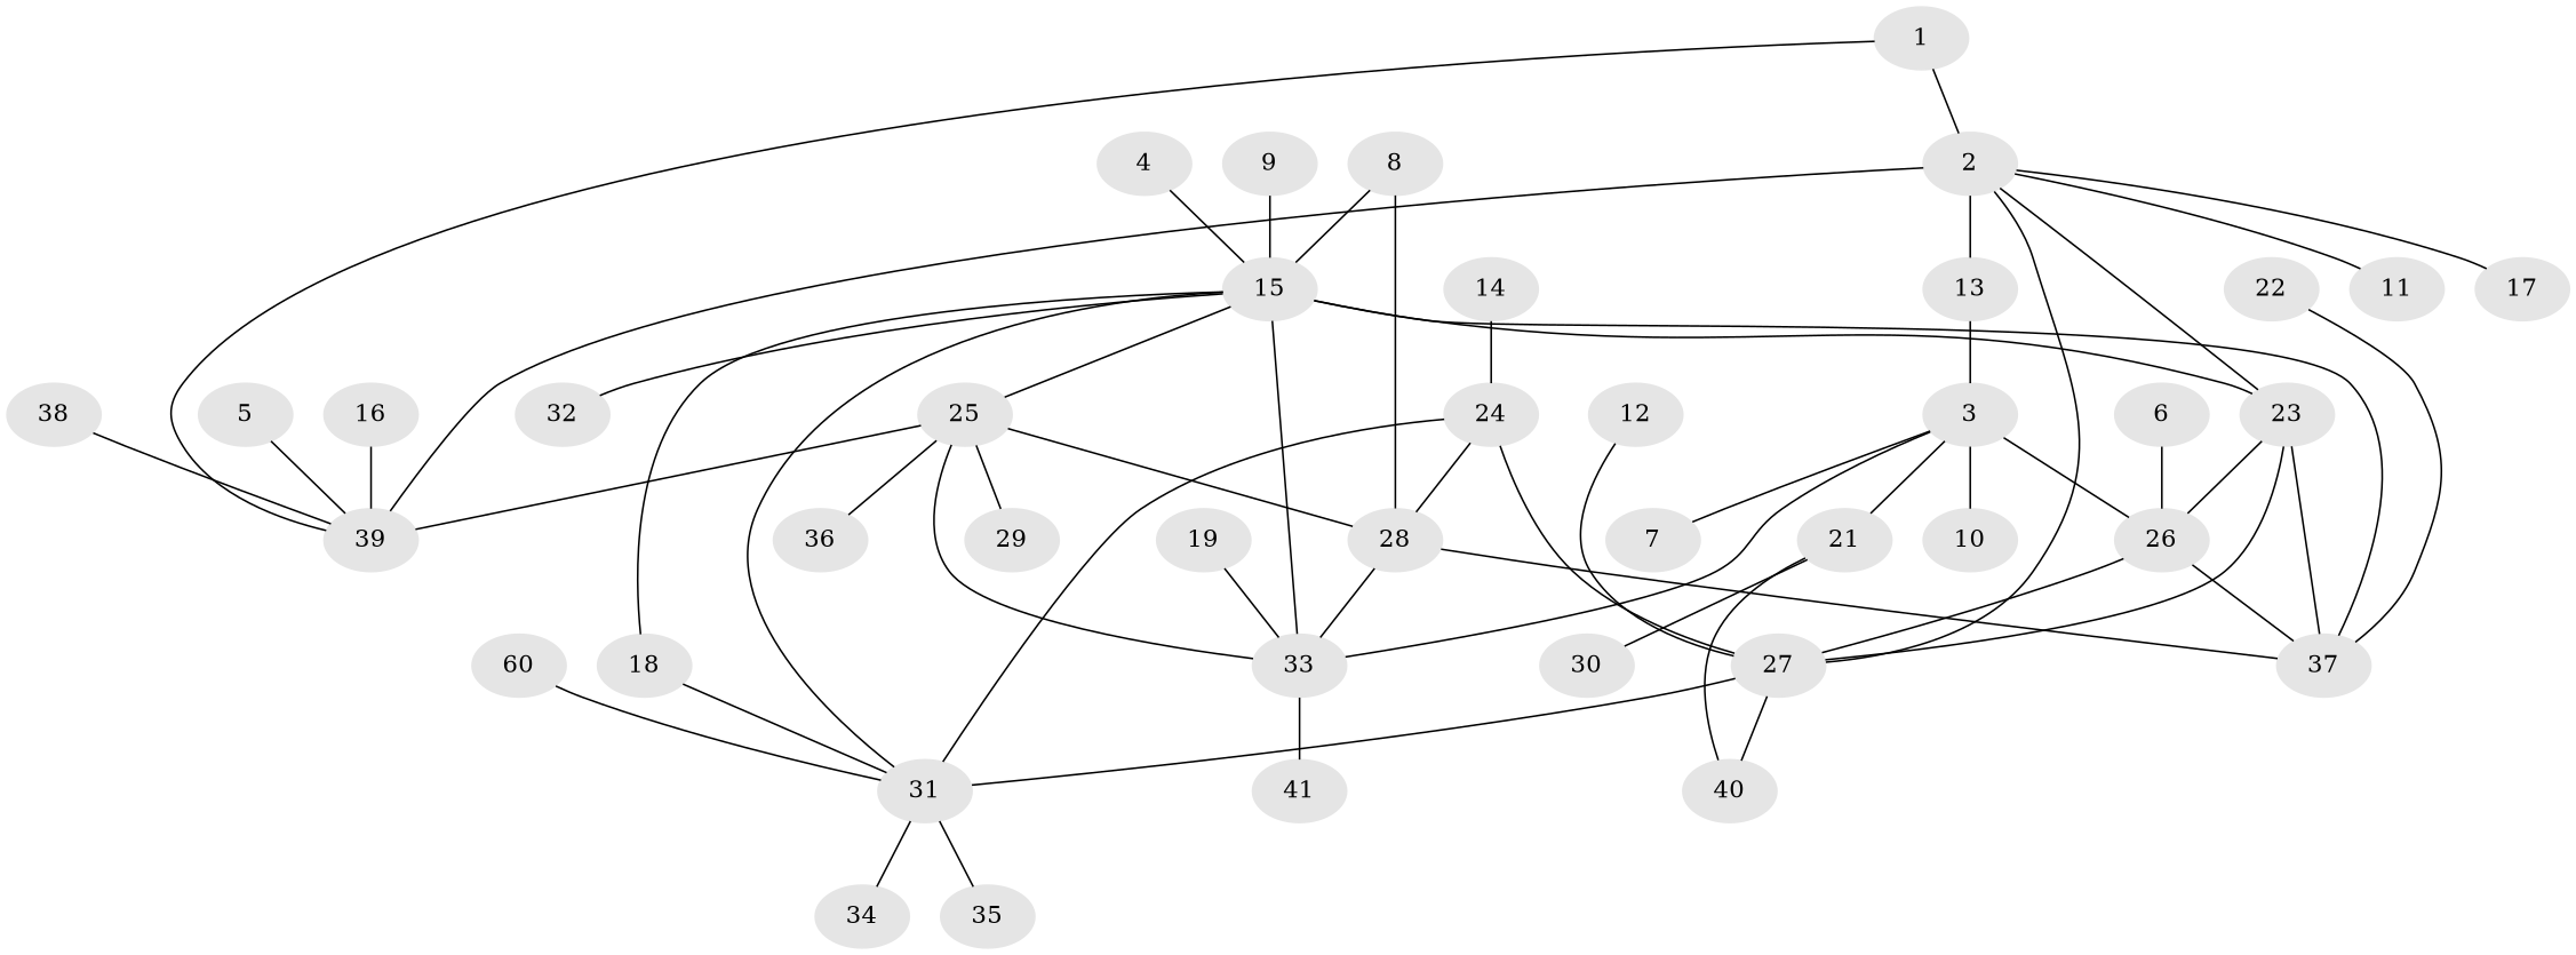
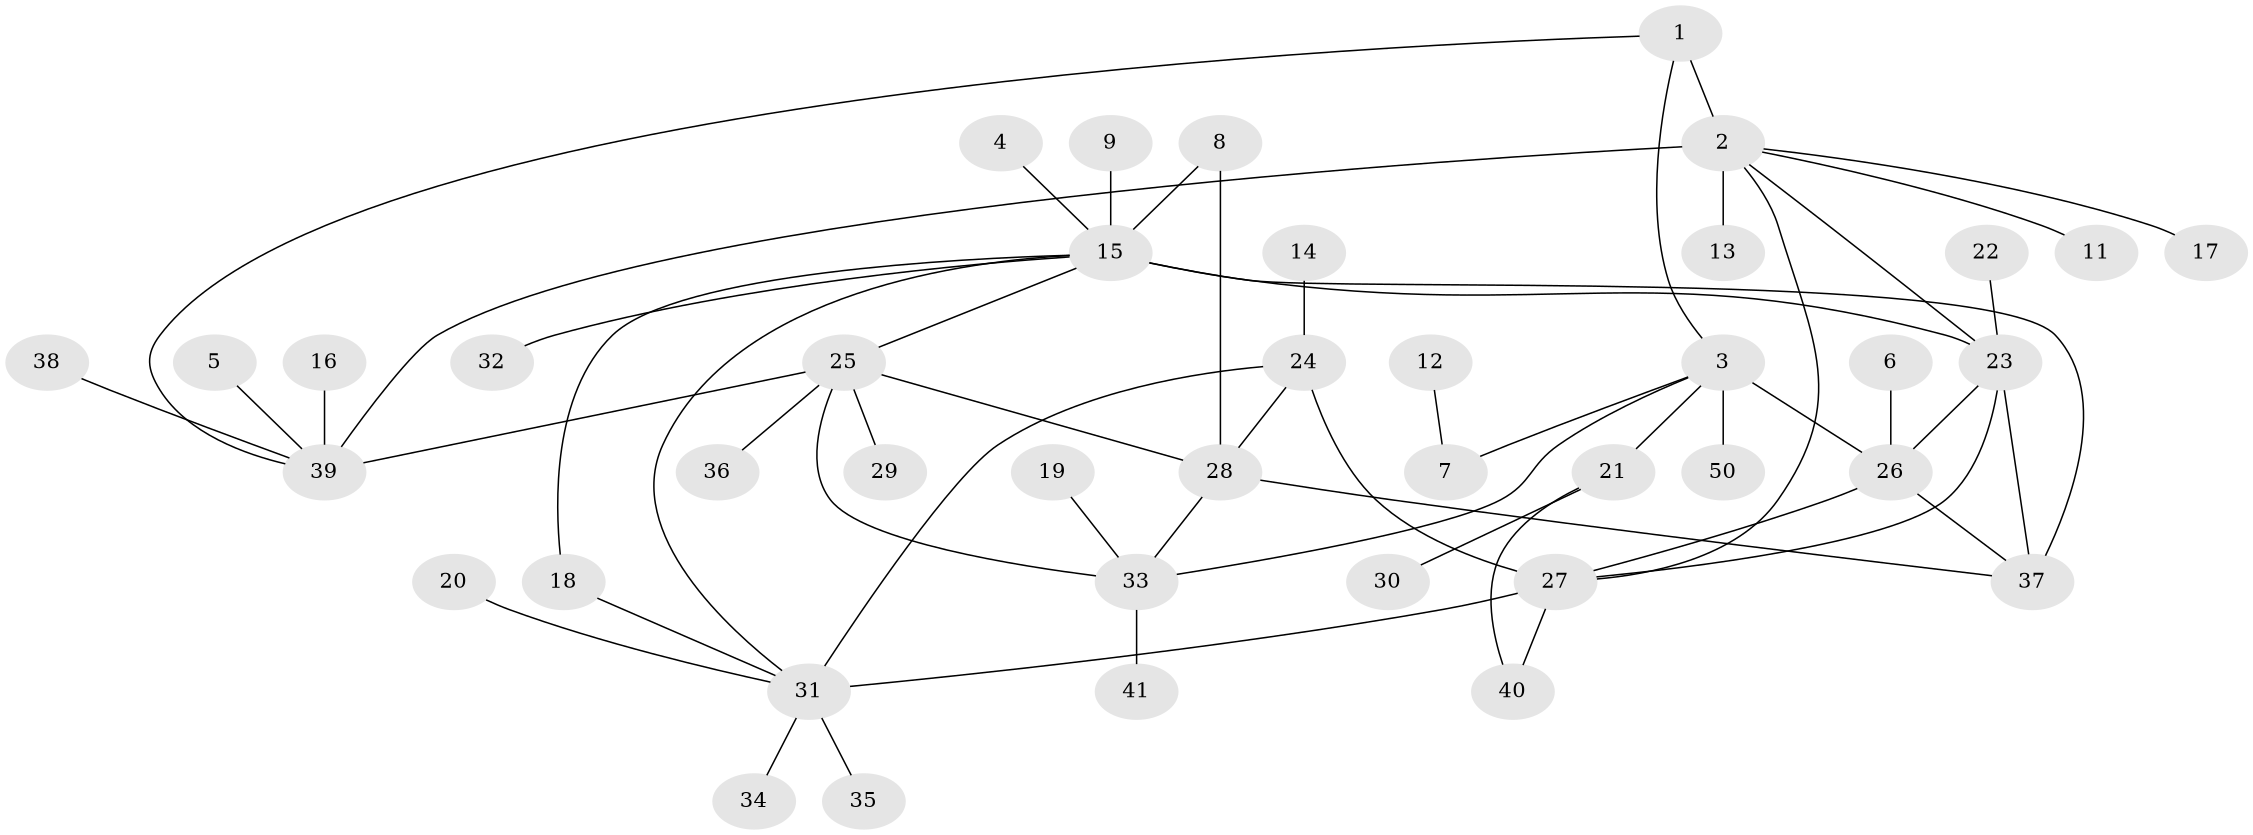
  graph {
    node [color=gray90 style=filled]
    edge [weight=1.0]
    1
    2
    3
    39
    11
    13
    17
    23
    27
    7
-   10
+   10 [label=50]
    26
    33
    21
    37
    31
    40
    41
    4
    15
    18
    25
    32
    5
    6
    8
    28
    9
    30
    12
    14
    24
    29
    36
    34
    35
    16
    19
-   20 [label=60]
+   20
    22
    38
    1 -- 2 [weight=2.0]
-   13 -- 3
+   1 -- 3
    1 -- 39
    2 -- 39 [weight=2.0]
    2 -- 11
    2 -- 13
    2 -- 17
    2 -- 23
    2 -- 27
    3 -- 7
    3 -- 10
    3 -- 26 [weight=4.0]
    3 -- 33
    3 -- 21
    23 -- 27
    23 -- 26
    23 -- 37 [weight=2.0]
    27 -- 31 [weight=2.0]
    27 -- 40
    26 -- 27
    26 -- 37
    33 -- 41
    21 -- 40
    21 -- 30
    31 -- 34
    31 -- 35
    4 -- 15
    15 -- 23 [weight=2.0]
-   15 -- 33
    15 -- 37
    15 -- 31
    15 -- 18
    15 -- 25
    15 -- 32
    18 -- 31
    25 -- 39
    25 -- 33
    25 -- 28
    25 -- 29
    25 -- 36
    5 -- 39
    6 -- 26
    8 -- 15
    8 -- 28
    28 -- 33
    28 -- 37
    9 -- 15
-   12 -- 27
+   12 -- 7
    14 -- 24
    24 -- 27 [weight=2.0]
    24 -- 31
    24 -- 28
    16 -- 39
    19 -- 33
    20 -- 31
-   22 -- 37
+   22 -- 23
    38 -- 39
  }
